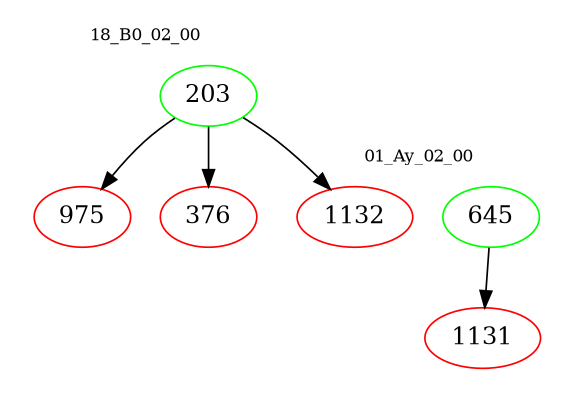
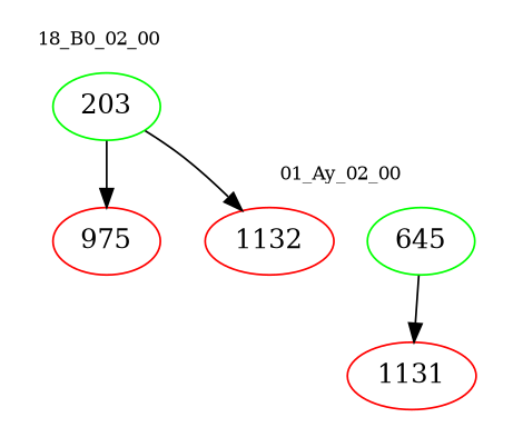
  digraph {
    node [color=red]
    edge [color=black]
    n1 [color=green label=645]
    n2 [label=1131]
    n3 [label=1132]
    n4 [color=green label=203]
    n5 [label=975]
-   n6 [label=376]
    subgraph cluster_1 {
      color=white
      fontsize=10
      label="01_Ay_02_00"
      n1
      n2
      n3
    }
    subgraph cluster_2 {
      color=white
      fontsize=10
      label="18_B0_02_00"
      n4
      n5
-     n6
    }
    n1 -> n2
    n4 -> n3
    n4 -> n5
-   n4 -> n6
  }
